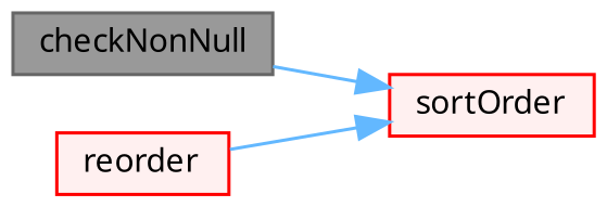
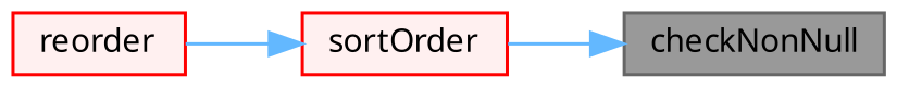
  digraph {
    fontname="Noto Sans"
    rankdir=RL
    node [color=red fillcolor="#FFF0F0" fontname="Noto Sans" fontsize=10 shape=box style=filled]
    edge [color=steelblue1 dir=back fontname="Noto Sans" fontsize=10 labelfontname=Helvetica labelfontsize=10 style=solid]
    n1 [color=gray40 fillcolor=grey60 fontcolor=black height=0.2 label=checkNonNull width=0.4]
    n2 [height=0.2 label=sortOrder width=0.4]
    n3 [height=0.2 label=reorder width=0.4]
-   n2 -> n1
+   n1 -> n2
    n2 -> n3
  }
